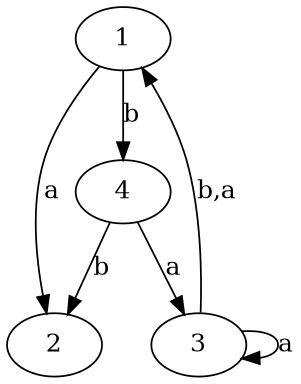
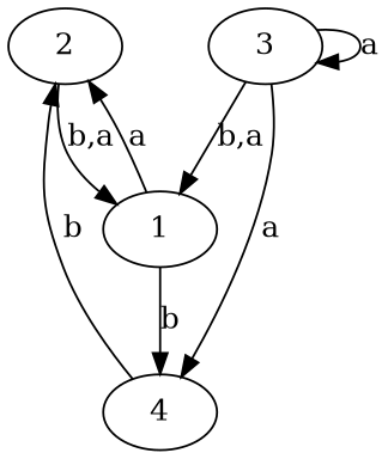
  digraph {
    d2tdocpreamble="\usetikzlibrary{automata}"
    d2tfigpreamble="\tikzstyle{every state}= [ draw=blue!50,very thick,fill=blue!20]  \tikzstyle{auto}= [fill=white]"
    ranksep=0.5
    node [style=state]
    edge [lblstyle=auto topath="bend right"]
    n1 [label=2 style="state, accepting"]
    n2 [label=1]
    n3 [label=4]
    n4 [label=3]
+   n1 -> n2 [label="b,a"]
    n2 -> n1 [label=a]
    n2 -> n3 [label=b]
    n3 -> n1 [label=b]
-   n3 -> n4 [label=a]
+   n4 -> n3 [label=a]
    n4 -> n2 [label="b,a"]
    n4 -> n4 [label=a topath="loop above"]
  }
